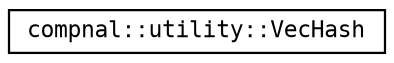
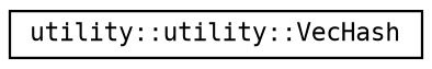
  digraph {
    rankdir=LR
    fontname="DejaVu Sans Mono"
-   n1 [color=black fillcolor=white fontname="DejaVu Sans Mono" fontsize=10 height=0.2 label="compnal::utility::VecHash" shape=record style=filled width=0.4]
+   n1 [color=black fillcolor=white fontname="DejaVu Sans Mono" fontsize=10 height=0.2 label="utility::utility::VecHash" shape=record style=filled width=0.4]
  }
